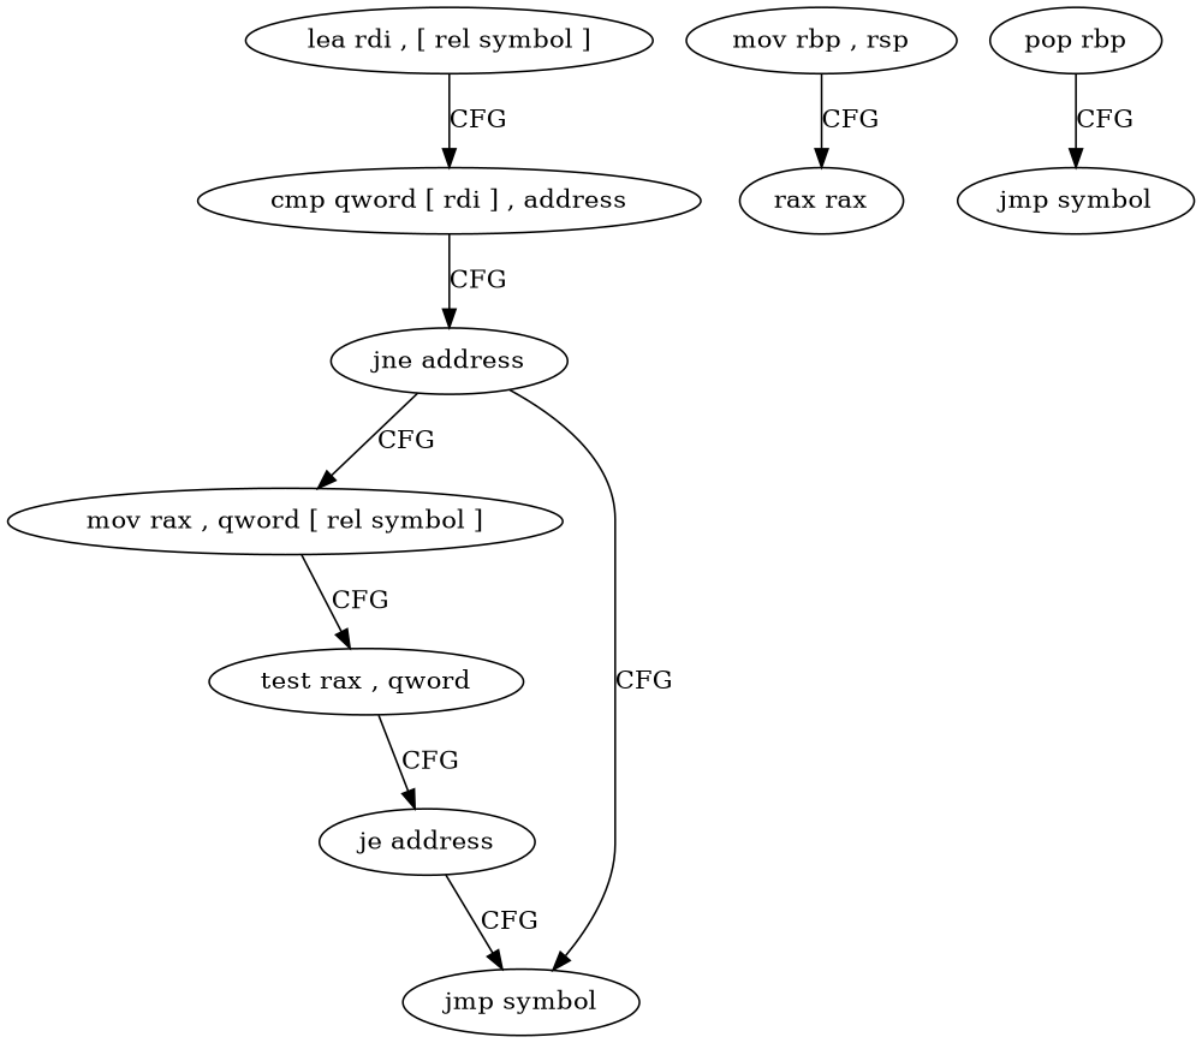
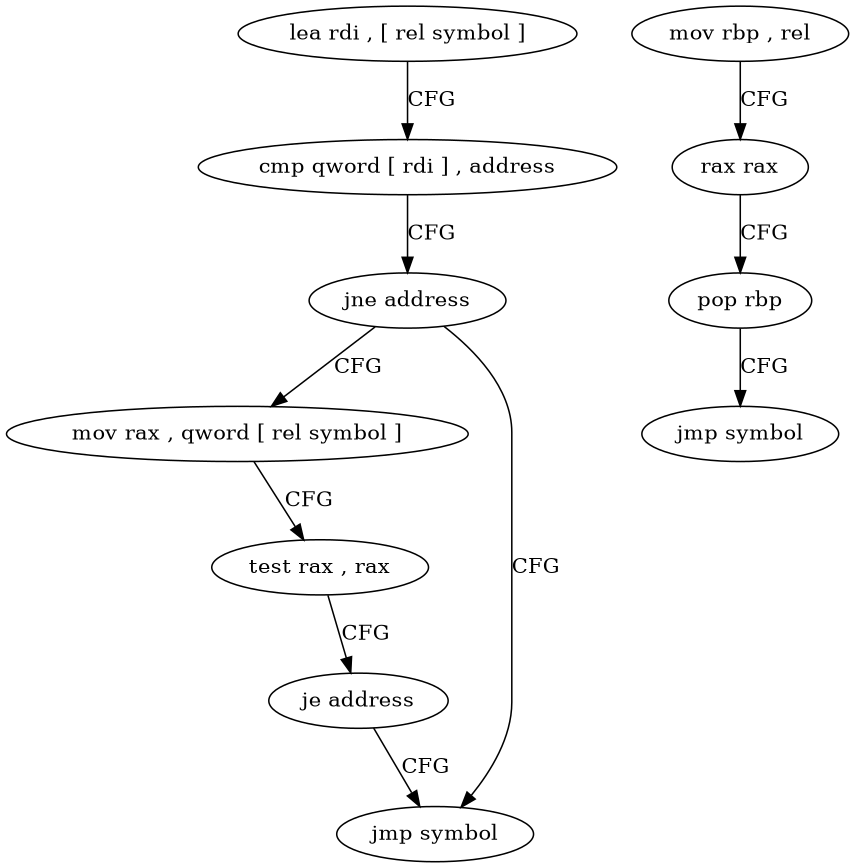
  digraph {
    n1 [label="lea rdi , [ rel symbol ]"]
    n2 [label="cmp qword [ rdi ] , address"]
    n3 [label="jne address"]
    n4 [label="mov rax , qword [ rel symbol ]"]
    n5 [label="jmp symbol"]
-   n6 [label="test rax , qword"]
+   n6 [label="test rax , rax"]
    n7 [label="je address"]
-   n8 [label="mov rbp , rsp"]
+   n8 [label="mov rbp , rel"]
    n9 [label="rax rax"]
    n10 [label="pop rbp"]
    n11 [label="jmp symbol"]
    n1 -> n2 [label=CFG]
    n2 -> n3 [label=CFG]
    n3 -> n4 [label=CFG]
    n3 -> n5 [label=CFG]
    n4 -> n6 [label=CFG]
    n6 -> n7 [label=CFG]
    n7 -> n5 [label=CFG]
    n8 -> n9 [label=CFG]
+   n9 -> n10 [label=CFG]
    n10 -> n11 [label=CFG]
  }
